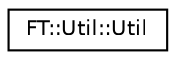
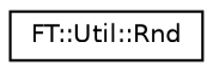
  digraph {
    rankdir=LR
-   n1 [color=black fillcolor=white fontname=Helvetica fontsize=10 height=0.2 label="FT::Util::Util" shape=record style=filled width=0.4]
+   n1 [color=black fillcolor=white fontname=Helvetica fontsize=10 height=0.2 label="FT::Util::Rnd" shape=record style=filled width=0.4]
  }
